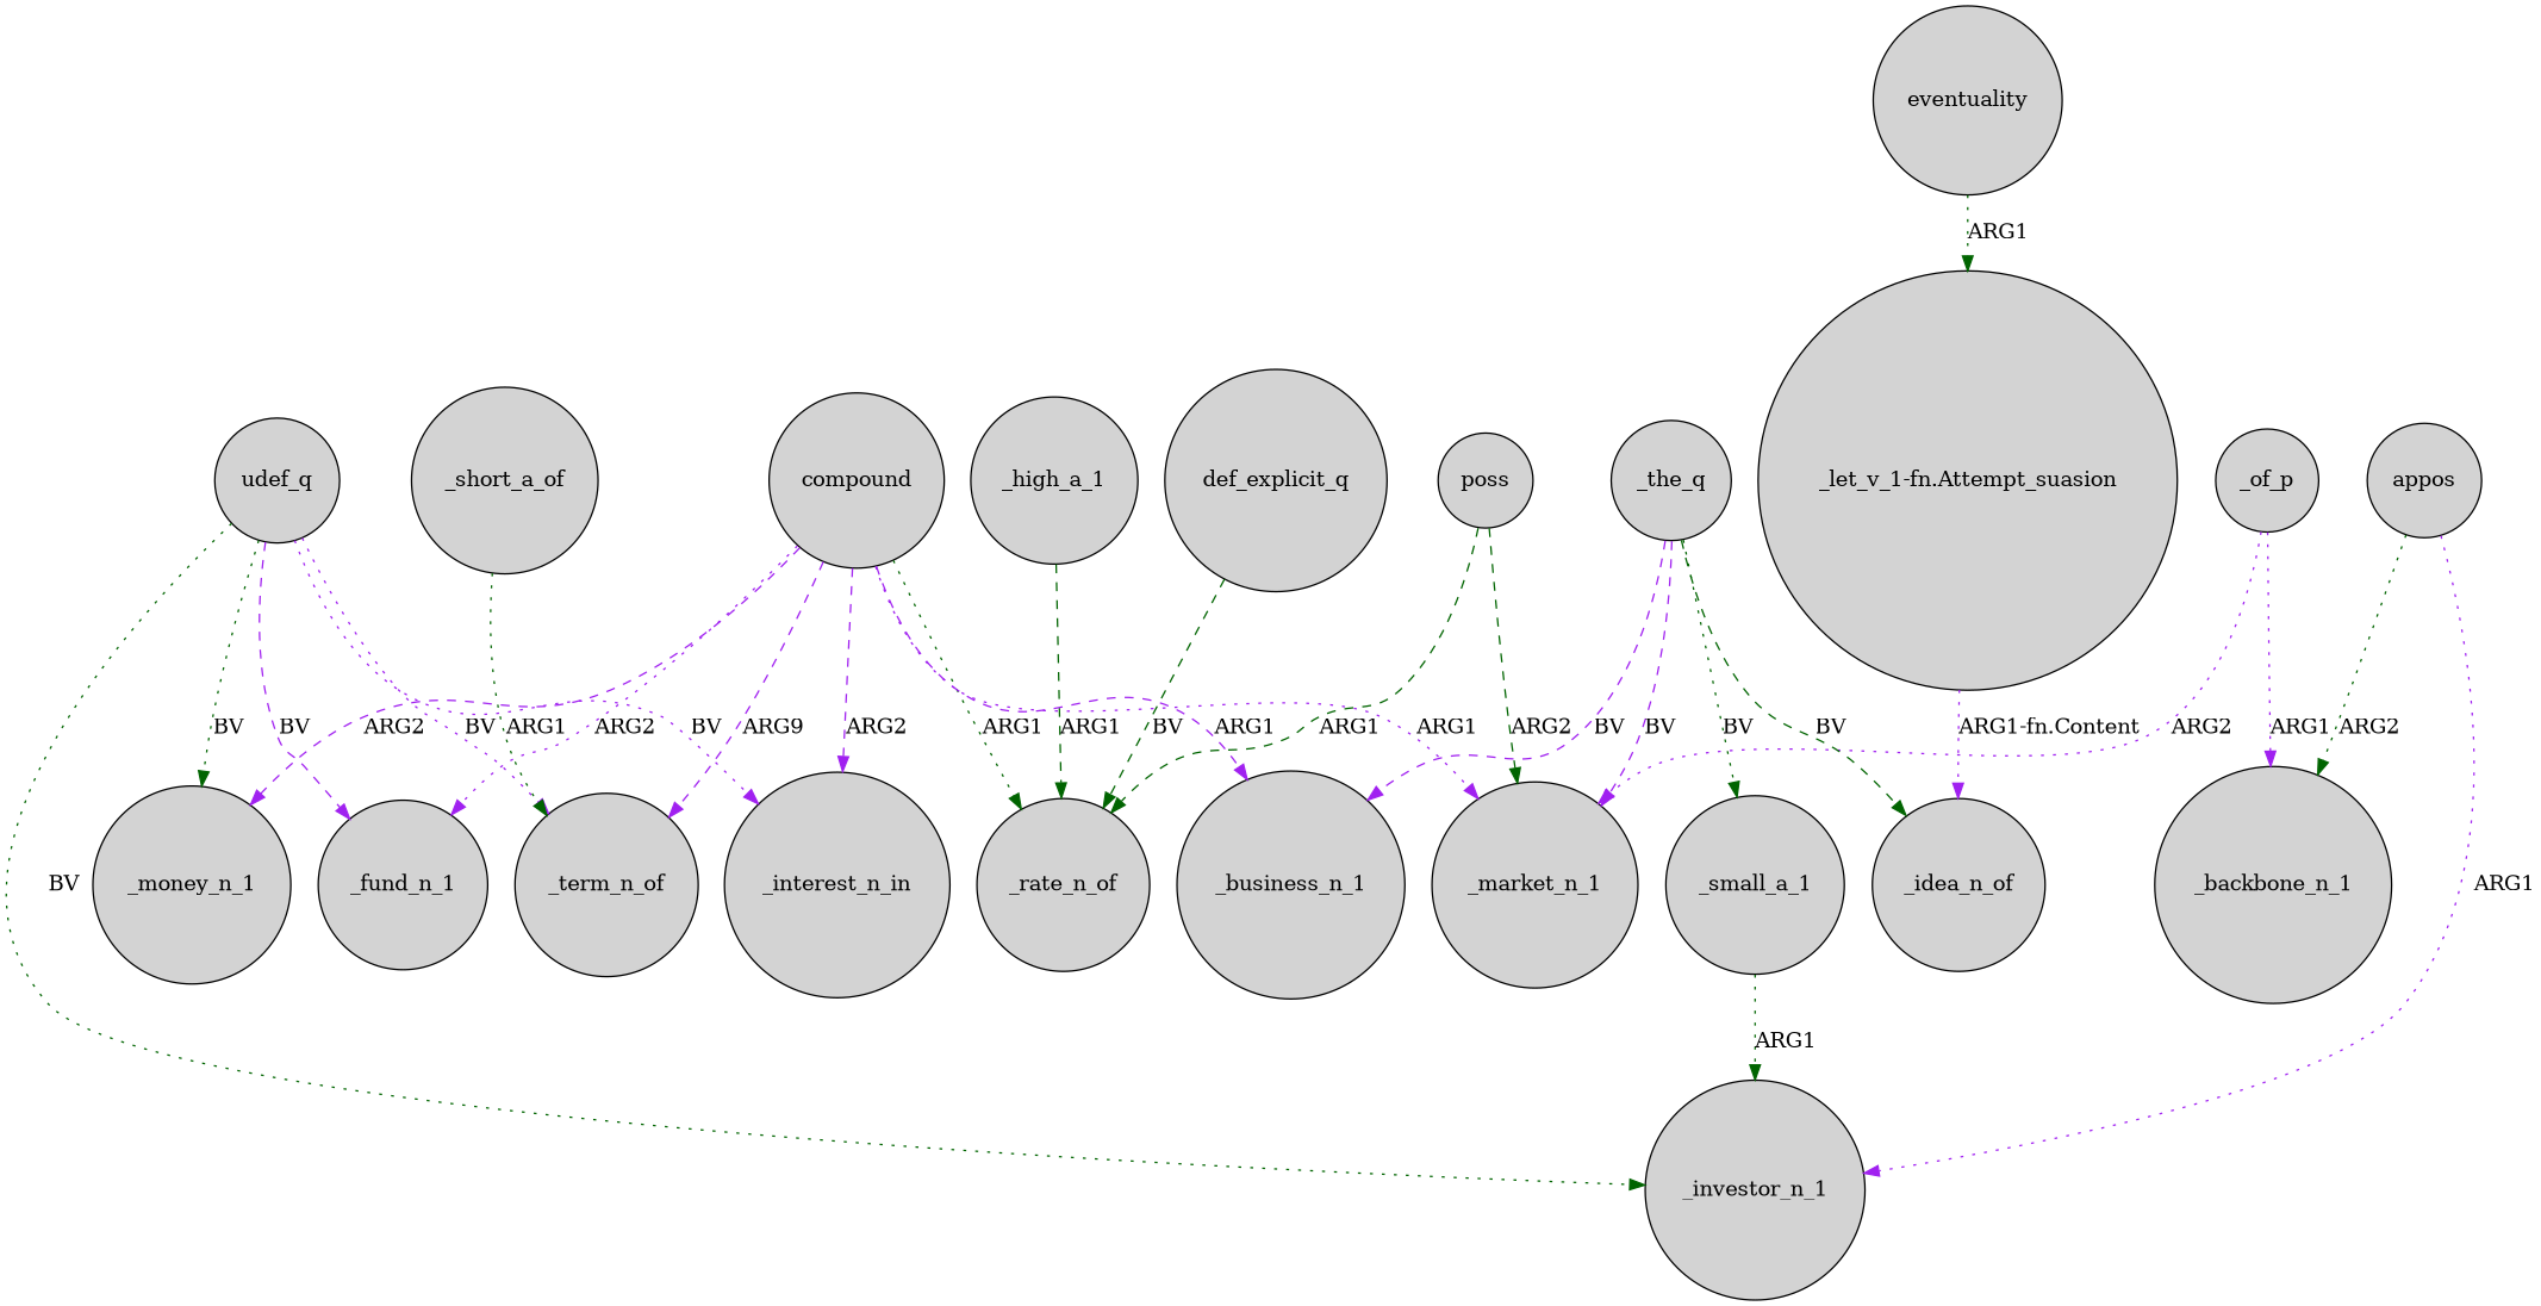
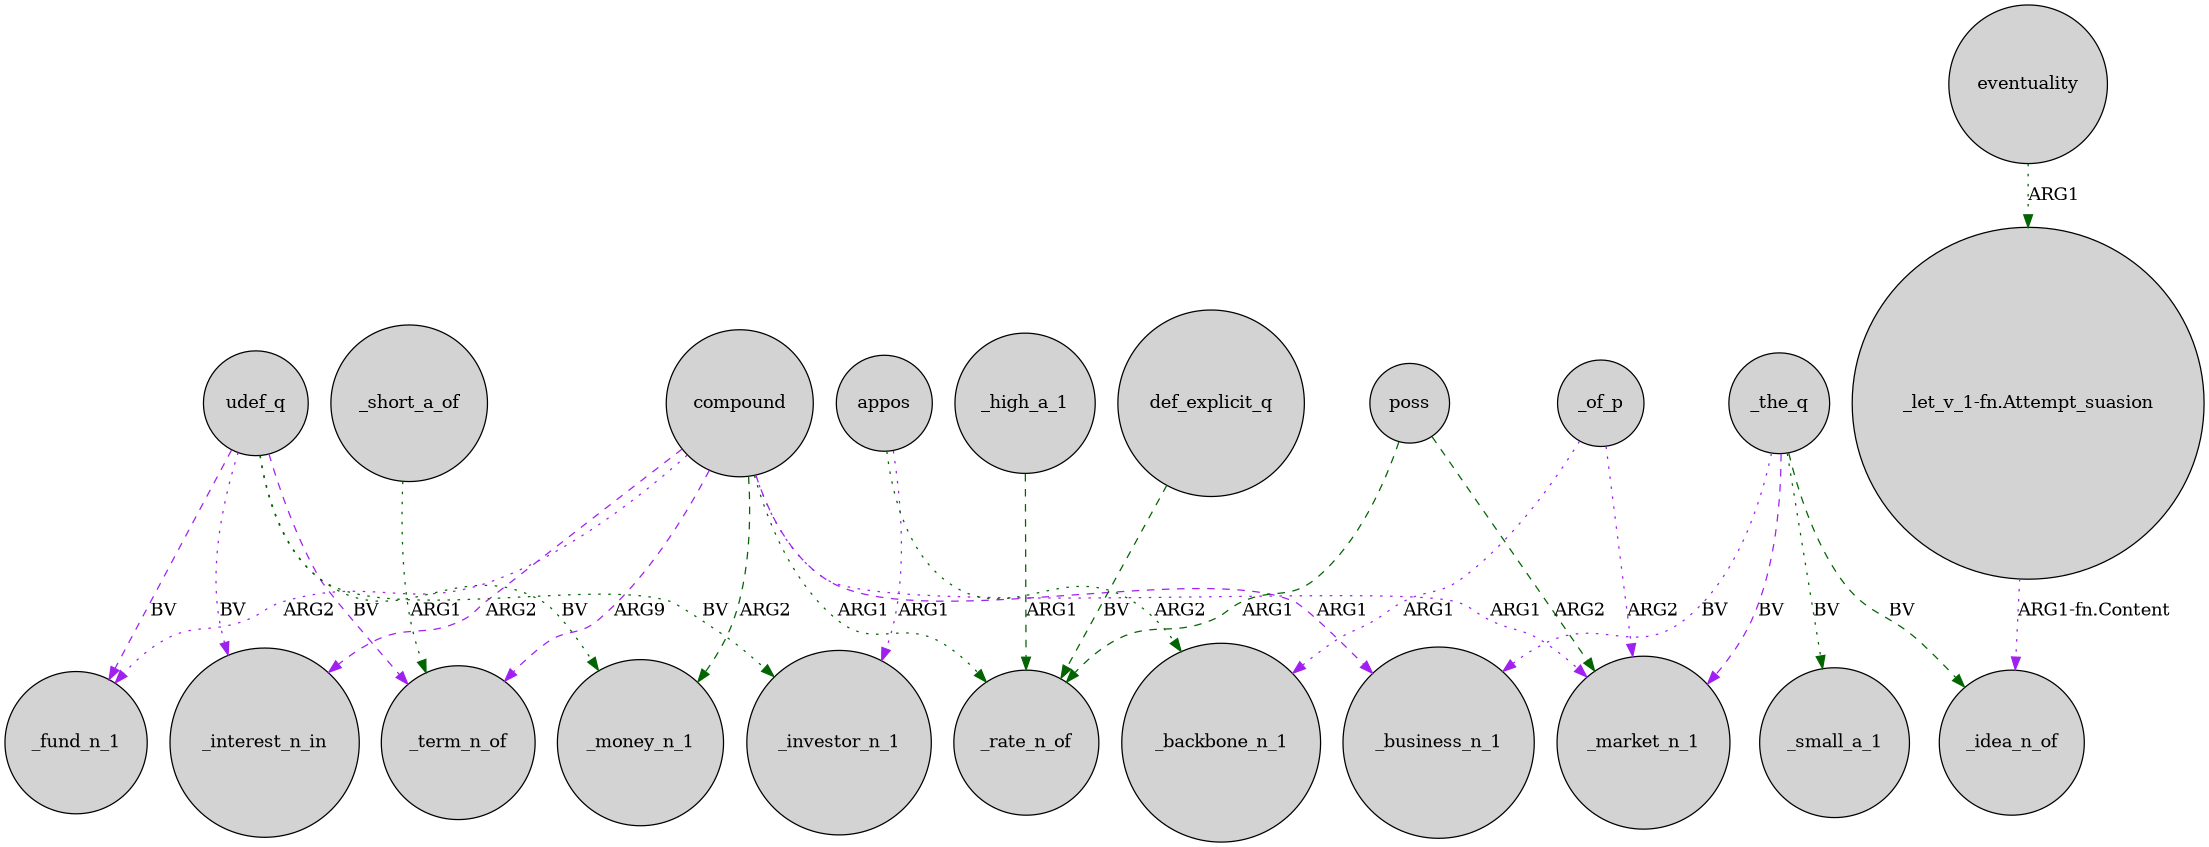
  digraph {
    node [shape=circle style=filled]
    edge [color=purple style=dotted]
    _high_a_1
    _rate_n_of
    udef_q
    _term_n_of
    _fund_n_1
    _investor_n_1
    _money_n_1
    _interest_n_in
    compound
    _business_n_1
    _market_n_1
    _of_p
    _backbone_n_1
    _the_q
    _idea_n_of
    _small_a_1
    eventuality
    "_let_v_1-fn.Attempt_suasion"
    def_explicit_q
    appos
    poss
    _short_a_of
    _high_a_1 -> _rate_n_of [color=darkgreen label=ARG1 style=dashed]
-   udef_q -> _term_n_of [label=BV]
+   udef_q -> _term_n_of [label=BV style=dashed]
    udef_q -> _fund_n_1 [label=BV style=dashed]
    udef_q -> _investor_n_1 [color=darkgreen label=BV]
    udef_q -> _money_n_1 [color=darkgreen label=BV]
    udef_q -> _interest_n_in [label=BV]
    compound -> _rate_n_of [color=darkgreen label=ARG1]
    compound -> _term_n_of [label=ARG9 style=dashed]
    compound -> _fund_n_1 [label=ARG2]
-   compound -> _money_n_1 [label=ARG2 style=dashed]
+   compound -> _money_n_1 [color=darkgreen label=ARG2 style=dashed]
    compound -> _interest_n_in [label=ARG2 style=dashed]
    compound -> _business_n_1 [label=ARG1 style=dashed]
    compound -> _market_n_1 [label=ARG1]
    _of_p -> _market_n_1 [label=ARG2]
    _of_p -> _backbone_n_1 [label=ARG1]
-   _the_q -> _business_n_1 [label=BV style=dashed]
+   _the_q -> _business_n_1 [label=BV]
    _the_q -> _market_n_1 [label=BV style=dashed]
    _the_q -> _idea_n_of [color=darkgreen label=BV style=dashed]
    _the_q -> _small_a_1 [color=darkgreen label=BV]
-   _small_a_1 -> _investor_n_1 [color=darkgreen label=ARG1]
    eventuality -> "_let_v_1-fn.Attempt_suasion" [color=darkgreen label=ARG1]
    "_let_v_1-fn.Attempt_suasion" -> _idea_n_of [label="ARG1-fn.Content"]
    def_explicit_q -> _rate_n_of [color=darkgreen label=BV style=dashed]
    appos -> _investor_n_1 [label=ARG1]
    appos -> _backbone_n_1 [color=darkgreen label=ARG2]
    poss -> _rate_n_of [color=darkgreen label=ARG1 style=dashed]
    poss -> _market_n_1 [color=darkgreen label=ARG2 style=dashed]
    _short_a_of -> _term_n_of [color=darkgreen label=ARG1]
  }
